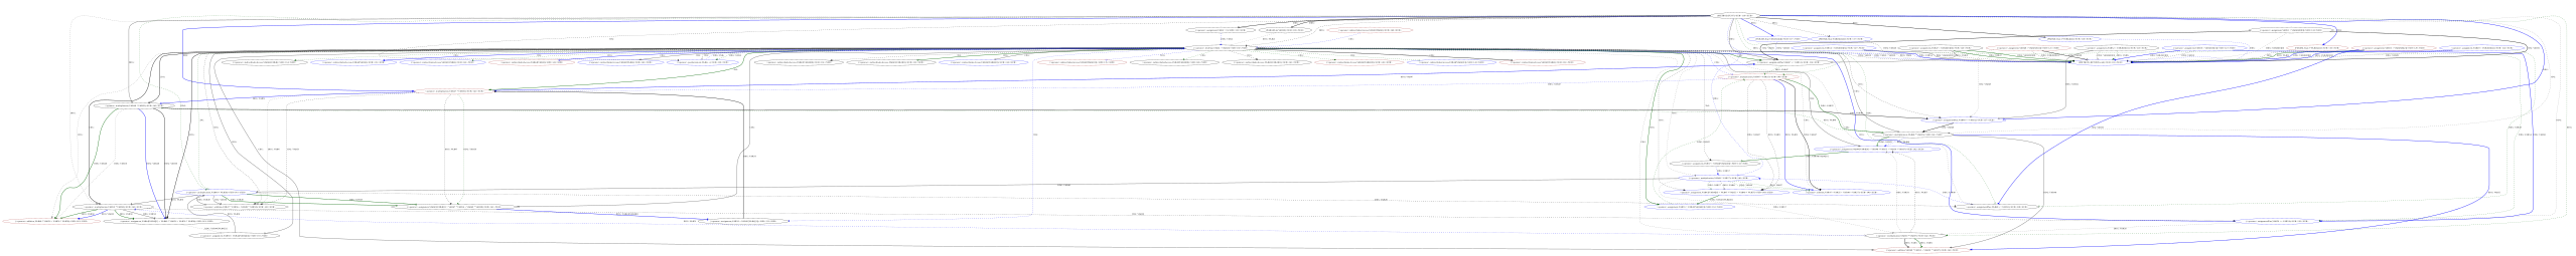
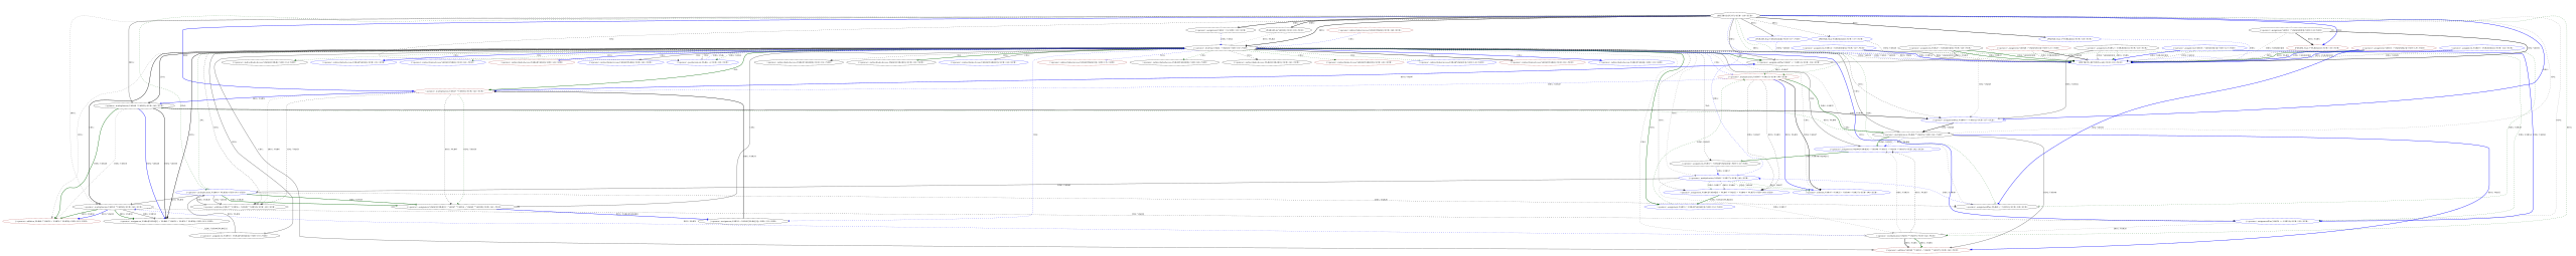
  digraph {
    fontname="Liberation Serif"
    node [color=black fontname="Liberation Serif"]
    edge [arrowhead=odot color=black fontname="Liberation Serif" style=dashed]
    n1 [label="(METHOD,FUN7)<SUB>116</SUB>"]
    n2 [color=brown label="(PARAM,float (*VAR43)[2])<SUB>116</SUB>"]
    n3 [color=blue label="(PARAM,float (*VAR44)[2])<SUB>116</SUB>"]
    n4 [color=blue label="(PARAM,float VAR45[2][4])<SUB>117</SUB>"]
    n5 [color=blue label="(PARAM,float VAR46[2][4])<SUB>117</SUB>"]
    n6 [label="(PARAM,int VAR20)<SUB>118</SUB>"]
    n7 [label="(&lt;operator&gt;.lessThan,VAR4 &lt; VAR20)<SUB>130</SUB>"]
    n8 [color=blue label="(&lt;operator&gt;.postIncrement,VAR4++)<SUB>130</SUB>"]
    n9 [label="(&lt;operator&gt;.assignment,VAR4 = 0)<SUB>130</SUB>"]
    n10 [label="(&lt;operator&gt;.assignmentPlus,VAR47 += VAR51)<SUB>136</SUB>"]
    n11 [color=blue label="(&lt;operator&gt;.assignmentPlus,VAR48 += VAR52)<SUB>137</SUB>"]
    n12 [label="(&lt;operator&gt;.assignmentPlus,VAR49 += VAR53)<SUB>138</SUB>"]
    n13 [color=blue label="(&lt;operator&gt;.assignmentPlus,VAR50 += VAR54)<SUB>139</SUB>"]
    n14 [color=brown label="(&lt;operator&gt;.multiplication,VAR47 * VAR55)<SUB>140</SUB>"]
    n15 [color=blue label="(&lt;operator&gt;.multiplication,VAR49 * VAR57)<SUB>140</SUB>"]
    n16 [color=brown label="(&lt;operator&gt;.multiplication,VAR47 * VAR56)<SUB>141</SUB>"]
    n17 [color=blue label="(&lt;operator&gt;.multiplication,VAR49 * VAR58)<SUB>141</SUB>"]
    n18 [label="(&lt;operator&gt;.multiplication,VAR48 * VAR55)<SUB>142</SUB>"]
    n19 [label="(&lt;operator&gt;.multiplication,VAR50 * VAR57)<SUB>142</SUB>"]
    n20 [label="(&lt;operator&gt;.multiplication,VAR48 * VAR56)<SUB>143</SUB>"]
    n21 [label="(&lt;operator&gt;.multiplication,VAR50 * VAR58)<SUB>143</SUB>"]
    n22 [color=blue label="(METHOD_RETURN,void)<SUB>116</SUB>"]
    n23 [color=blue label="(&lt;operator&gt;.assignment,VAR55 = VAR43[VAR4][0])<SUB>132</SUB>"]
    n24 [label="(&lt;operator&gt;.assignment,VAR56 = VAR43[VAR4][1])<SUB>133</SUB>"]
    n25 [label="(&lt;operator&gt;.assignment,VAR57 = VAR44[VAR4][0])<SUB>134</SUB>"]
    n26 [label="(&lt;operator&gt;.assignment,VAR58 = VAR44[VAR4][1])<SUB>135</SUB>"]
    n27 [color=blue label="(&lt;operator&gt;.assignment,VAR43[VAR4][0] = VAR47 * VAR55 + VAR49 * VAR57)<SUB>140</SUB>"]
    n28 [label="(&lt;operator&gt;.assignment,VAR43[VAR4][1] = VAR47 * VAR56 + VAR49 * VAR58)<SUB>141</SUB>"]
    n29 [color=blue label="(&lt;operator&gt;.assignment,VAR44[VAR4][0] = VAR48 * VAR55 + VAR50 * VAR57)<SUB>142</SUB>"]
    n30 [label="(&lt;operator&gt;.assignment,VAR44[VAR4][1] = VAR48 * VAR56 + VAR50 * VAR58)<SUB>143</SUB>"]
    n31 [color=blue label="(&lt;operator&gt;.addition,VAR47 * VAR55 + VAR49 * VAR57)<SUB>140</SUB>"]
    n32 [label="(&lt;operator&gt;.addition,VAR47 * VAR56 + VAR49 * VAR58)<SUB>141</SUB>"]
    n33 [color=brown label="(&lt;operator&gt;.addition,VAR48 * VAR55 + VAR50 * VAR57)<SUB>142</SUB>"]
    n34 [color=brown label="(&lt;operator&gt;.addition,VAR48 * VAR56 + VAR50 * VAR58)<SUB>143</SUB>"]
    n35 [label="(&lt;operator&gt;.indirectIndexAccess,VAR43[VAR4][0])<SUB>132</SUB>"]
    n36 [label="(&lt;operator&gt;.indirectIndexAccess,VAR43[VAR4][1])<SUB>133</SUB>"]
    n37 [color=blue label="(&lt;operator&gt;.indirectIndexAccess,VAR44[VAR4][0])<SUB>134</SUB>"]
    n38 [color=brown label="(&lt;operator&gt;.indirectIndexAccess,VAR44[VAR4][1])<SUB>135</SUB>"]
    n39 [label="(&lt;operator&gt;.indirectIndexAccess,VAR43[VAR4][0])<SUB>140</SUB>"]
    n40 [label="(&lt;operator&gt;.indirectIndexAccess,VAR43[VAR4][1])<SUB>141</SUB>"]
    n41 [color=brown label="(&lt;operator&gt;.indirectIndexAccess,VAR44[VAR4][0])<SUB>142</SUB>"]
    n42 [color=blue label="(&lt;operator&gt;.indirectIndexAccess,VAR44[VAR4][1])<SUB>143</SUB>"]
    n43 [color=brown label="(&lt;operator&gt;.indirectIndexAccess,VAR43[VAR4])<SUB>132</SUB>"]
+   n44 [color=blue label="(&lt;operator&gt;.indirectIndexAccess,VAR43[VAR4])<SUB>133</SUB>"]
    n45 [label="(&lt;operator&gt;.indirectIndexAccess,VAR44[VAR4])<SUB>134</SUB>"]
    n46 [color=blue label="(&lt;operator&gt;.indirectIndexAccess,VAR44[VAR4])<SUB>135</SUB>"]
    n47 [color=blue label="(&lt;operator&gt;.indirectIndexAccess,VAR43[VAR4])<SUB>141</SUB>"]
    n48 [color=brown label="(&lt;operator&gt;.indirectIndexAccess,VAR44[VAR4])<SUB>142</SUB>"]
    n49 [color=blue label="(&lt;operator&gt;.indirectIndexAccess,VAR44[VAR4])<SUB>143</SUB>"]
    n50 [label="(&lt;operator&gt;.assignment,VAR47 = VAR45[0][0])<SUB>120</SUB>"]
    n51 [color=brown label="(&lt;operator&gt;.assignment,VAR48 = VAR45[0][1])<SUB>121</SUB>"]
    n52 [color=blue label="(&lt;operator&gt;.assignment,VAR49 = VAR45[0][2])<SUB>122</SUB>"]
    n53 [color=blue label="(&lt;operator&gt;.assignment,VAR50 = VAR45[0][3])<SUB>123</SUB>"]
    n54 [label="(&lt;operator&gt;.assignment,VAR51 = VAR46[0][0])<SUB>124</SUB>"]
    n55 [label="(&lt;operator&gt;.assignment,VAR52 = VAR46[0][1])<SUB>125</SUB>"]
    n56 [color=brown label="(&lt;operator&gt;.assignment,VAR53 = VAR46[0][2])<SUB>126</SUB>"]
    n57 [color=blue label="(&lt;operator&gt;.assignment,VAR54 = VAR46[0][3])<SUB>127</SUB>"]
    n58 [color=brown label="(&lt;operator&gt;.indirectIndexAccess,VAR43[VAR4])<SUB>140</SUB>"]
    n1 -> n2 [arrowhead=normal color=blue label="DDG: " style=bold]
    n1 -> n3 [label="DDG: " style=bold]
-   n1 -> n4 [arrowhead=normal color=blue label="DDG: " style=bold]
+   n1 -> n4 [arrowhead=normal color=gray40 label="DDG: " style=bold]
    n1 -> n5 [arrowhead=tee label="DDG: "]
    n1 -> n6 [label="DDG: " style=bold]
-   n1 -> n7 [arrowhead=tee label="DDG: "]
+   n1 -> n7 [arrowhead=tee label="DDG: " style=bold]
    n1 -> n8 [arrowhead=tee label="DDG: "]
    n1 -> n9 [label="DDG: " style=bold]
    n1 -> n10 [arrowhead=tee color=gray40 label="DDG: " style=bold]
    n1 -> n11 [color=blue label="DDG: " style=bold]
    n1 -> n12 [color=darkgreen label="DDG: "]
    n1 -> n13 [color=gray40 label="DDG: "]
    n1 -> n14 [arrowhead=tee color=darkgreen label="DDG: "]
    n1 -> n15 [color=blue label="DDG: "]
    n1 -> n16 [arrowhead=normal color=blue label="DDG: " style=bold]
    n1 -> n17 [arrowhead=tee color=darkgreen label="DDG: "]
    n1 -> n18 [arrowhead=normal color=gray40 label="DDG: "]
    n1 -> n19 [arrowhead=normal color=darkgreen label="DDG: "]
    n1 -> n20 [color=gray40 label="DDG: " style=bold]
    n1 -> n21 [arrowhead=normal color=gray40 label="DDG: "]
    n2 -> n22 [label="DDG: "]
    n3 -> n22 [color=blue label="DDG: "]
    n4 -> n22 [arrowhead=normal color=blue label="DDG: VAR45"]
    n5 -> n22 [arrowhead=tee label="DDG: VAR46"]
    n6 -> n7 [color=gray40 label="DDG: VAR20"]
    n7 -> n7 [arrowhead=normal color=gray40 label="CDG: " style=bold]
    n7 -> n8 [arrowhead=normal color=darkgreen label="DDG: VAR4"]
    n7 -> n8 [label="CDG: "]
    n7 -> n10 [arrowhead=normal color=darkgreen label="CDG: " style=bold]
    n7 -> n11 [arrowhead=normal label="CDG: "]
    n7 -> n12 [arrowhead=normal color=gray40 label="CDG: "]
    n7 -> n13 [color=blue label="CDG: " style=bold]
    n7 -> n14 [color=blue label="CDG: "]
    n7 -> n15 [arrowhead=tee color=gray40 label="CDG: "]
    n7 -> n16 [arrowhead=normal color=darkgreen label="CDG: " style=bold]
    n7 -> n17 [color=darkgreen label="CDG: "]
    n7 -> n18 [color=gray40 label="CDG: " style=bold]
    n7 -> n19 [color=gray40 label="CDG: "]
    n7 -> n20 [label="CDG: " style=bold]
    n7 -> n21 [label="CDG: " style=bold]
    n7 -> n22 [arrowhead=normal color=gray40 label="DDG: VAR4"]
    n7 -> n22 [arrowhead=tee label="DDG: VAR20"]
    n7 -> n22 [color=blue label="DDG: VAR4 &lt; VAR20"]
    n7 -> n23 [arrowhead=normal color=darkgreen label="CDG: " style=bold]
    n7 -> n24 [arrowhead=tee color=blue label="CDG: "]
    n7 -> n25 [arrowhead=normal label="CDG: "]
    n7 -> n26 [color=gray40 label="CDG: " style=bold]
    n7 -> n27 [arrowhead=normal label="CDG: "]
    n7 -> n28 [arrowhead=normal color=gray40 label="CDG: " style=bold]
    n7 -> n29 [arrowhead=normal color=gray40 label="CDG: " style=bold]
    n7 -> n30 [arrowhead=normal label="CDG: " style=bold]
    n7 -> n31 [arrowhead=normal color=gray40 label="CDG: "]
    n7 -> n32 [arrowhead=normal label="CDG: "]
    n7 -> n33 [arrowhead=normal color=gray40 label="CDG: " style=bold]
    n7 -> n34 [arrowhead=normal color=gray40 label="CDG: "]
    n7 -> n35 [arrowhead=normal label="CDG: "]
    n7 -> n36 [color=darkgreen label="CDG: " style=bold]
    n7 -> n37 [color=gray40 label="CDG: " style=bold]
    n7 -> n38 [color=blue label="CDG: "]
    n7 -> n39 [arrowhead=tee color=darkgreen label="CDG: "]
    n7 -> n40 [arrowhead=normal label="CDG: "]
    n7 -> n41 [arrowhead=normal color=darkgreen label="CDG: "]
    n7 -> n42 [color=darkgreen label="CDG: "]
    n7 -> n43 [label="CDG: " style=bold]
+   n7 -> n44 [arrowhead=normal color=blue label="CDG: " style=bold]
    n7 -> n45 [arrowhead=normal color=darkgreen label="CDG: "]
    n7 -> n46 [arrowhead=tee color=blue label="CDG: " style=bold]
    n7 -> n47 [arrowhead=tee color=darkgreen label="CDG: "]
    n7 -> n48 [color=blue label="CDG: " style=bold]
    n7 -> n49 [arrowhead=normal color=gray40 label="CDG: " style=bold]
    n8 -> n7 [arrowhead=tee color=blue label="DDG: VAR4"]
    n9 -> n7 [arrowhead=tee color=blue label="DDG: VAR4"]
    n10 -> n14 [arrowhead=tee color=darkgreen label="DDG: VAR47"]
    n11 -> n18 [arrowhead=normal label="DDG: VAR48" style=bold]
    n12 -> n15 [arrowhead=normal color=blue label="DDG: VAR49"]
    n13 -> n19 [color=gray40 label="DDG: VAR50"]
    n14 -> n16 [arrowhead=normal color=blue label="DDG: VAR47"]
    n14 -> n18 [color=darkgreen label="DDG: VAR55" style=bold]
    n14 -> n27 [arrowhead=normal label="DDG: VAR47"]
    n14 -> n27 [arrowhead=normal label="DDG: VAR55"]
    n14 -> n31 [arrowhead=tee label="DDG: VAR47" style=bold]
    n14 -> n31 [color=blue label="DDG: VAR55" style=bold]
    n15 -> n17 [arrowhead=normal color=gray40 label="DDG: VAR49" style=bold]
    n15 -> n19 [arrowhead=tee color=gray40 label="DDG: VAR57"]
    n15 -> n27 [label="DDG: VAR49"]
    n15 -> n27 [color=darkgreen label="DDG: VAR57"]
    n15 -> n31 [color=darkgreen label="DDG: VAR49"]
    n15 -> n31 [arrowhead=tee color=darkgreen label="DDG: VAR57"]
    n16 -> n10 [arrowhead=tee color=blue label="DDG: VAR47" style=bold]
    n16 -> n20 [color=blue label="DDG: VAR56" style=bold]
    n16 -> n28 [arrowhead=tee label="DDG: VAR47"]
    n16 -> n28 [arrowhead=tee color=darkgreen label="DDG: VAR56"]
    n16 -> n32 [arrowhead=normal color=gray40 label="DDG: VAR47"]
    n16 -> n32 [arrowhead=normal label="DDG: VAR56"]
    n17 -> n12 [arrowhead=tee label="DDG: VAR49"]
    n17 -> n21 [arrowhead=tee color=gray40 label="DDG: VAR58" style=bold]
    n17 -> n28 [color=darkgreen label="DDG: VAR49" style=bold]
    n17 -> n28 [color=darkgreen label="DDG: VAR58" style=bold]
    n17 -> n32 [color=gray40 label="DDG: VAR49" style=bold]
    n17 -> n32 [arrowhead=tee color=gray40 label="DDG: VAR58" style=bold]
    n18 -> n20 [color=darkgreen label="DDG: VAR48"]
    n18 -> n29 [arrowhead=normal color=blue label="DDG: VAR48"]
    n18 -> n29 [color=darkgreen label="DDG: VAR55" style=bold]
    n18 -> n33 [arrowhead=normal color=gray40 label="DDG: VAR48" style=bold]
    n18 -> n33 [arrowhead=normal color=blue label="DDG: VAR55" style=bold]
    n19 -> n21 [arrowhead=tee color=blue label="DDG: VAR50"]
    n19 -> n29 [arrowhead=tee color=gray40 label="DDG: VAR50"]
    n19 -> n29 [arrowhead=tee label="DDG: VAR57"]
    n19 -> n33 [arrowhead=tee color=darkgreen label="DDG: VAR50" style=bold]
    n19 -> n33 [label="DDG: VAR57" style=bold]
    n20 -> n11 [arrowhead=tee label="DDG: VAR48" style=bold]
    n20 -> n30 [arrowhead=tee color=blue label="DDG: VAR48" style=bold]
    n20 -> n30 [arrowhead=tee label="DDG: VAR56" style=bold]
    n20 -> n34 [arrowhead=tee color=darkgreen label="DDG: VAR48" style=bold]
    n20 -> n34 [arrowhead=tee color=gray40 label="DDG: VAR56"]
    n21 -> n13 [arrowhead=normal label="DDG: VAR50"]
    n21 -> n30 [arrowhead=tee color=darkgreen label="DDG: VAR50" style=bold]
    n21 -> n30 [arrowhead=tee color=gray40 label="DDG: VAR58" style=bold]
    n21 -> n34 [color=darkgreen label="DDG: VAR50" style=bold]
    n21 -> n34 [arrowhead=normal color=blue label="DDG: VAR58" style=bold]
    n23 -> n14 [arrowhead=tee color=darkgreen label="DDG: VAR55"]
    n24 -> n16 [arrowhead=tee label="DDG: VAR56" style=bold]
    n25 -> n15 [arrowhead=normal color=blue label="DDG: VAR57"]
    n26 -> n17 [arrowhead=normal color=gray40 label="DDG: VAR58" style=bold]
    n27 -> n23 [color=darkgreen label="DDG: VAR43[VAR4][0]" style=bold]
    n28 -> n24 [arrowhead=tee color=blue label="DDG: VAR43[VAR4][1]" style=bold]
    n29 -> n25 [color=darkgreen label="DDG: VAR44[VAR4][0]" style=bold]
    n30 -> n26 [color=gray40 label="DDG: VAR44[VAR4][1]"]
    n50 -> n10 [color=gray40 label="DDG: VAR47" style=bold]
    n50 -> n22 [color=darkgreen label="DDG: VAR47" style=bold]
    n50 -> n22 [arrowhead=tee color=darkgreen label="DDG: VAR45[0][0]" style=bold]
    n51 -> n11 [arrowhead=normal color=gray40 label="DDG: VAR48"]
    n51 -> n22 [label="DDG: VAR48" style=bold]
    n51 -> n22 [arrowhead=normal label="DDG: VAR45[0][1]"]
    n52 -> n12 [color=darkgreen label="DDG: VAR49"]
    n52 -> n22 [arrowhead=normal label="DDG: VAR49"]
    n52 -> n22 [color=blue label="DDG: VAR45[0][2]" style=bold]
    n53 -> n13 [arrowhead=normal color=blue label="DDG: VAR50" style=bold]
    n53 -> n22 [arrowhead=tee label="DDG: VAR50"]
    n53 -> n22 [arrowhead=tee color=blue label="DDG: VAR45[0][3]" style=bold]
-   n54 -> n10 [arrowhead=normal label="DDG: VAR51" style=bold]
+   n54 -> n2 [arrowhead=normal label="DDG: VAR51" style=bold]
    n54 -> n22 [arrowhead=tee label="DDG: VAR51" style=bold]
    n54 -> n22 [color=gray40 label="DDG: VAR46[0][0]"]
    n55 -> n11 [color=gray40 label="DDG: VAR52" style=bold]
    n55 -> n22 [arrowhead=normal color=darkgreen label="DDG: VAR52"]
    n55 -> n22 [label="DDG: VAR46[0][1]"]
    n56 -> n12 [arrowhead=tee color=blue label="DDG: VAR53" style=bold]
    n56 -> n22 [color=darkgreen label="DDG: VAR53" style=bold]
    n56 -> n22 [arrowhead=normal color=blue label="DDG: VAR46[0][2]" style=bold]
    n57 -> n13 [arrowhead=tee color=darkgreen label="DDG: VAR54"]
    n57 -> n22 [arrowhead=normal color=blue label="DDG: VAR54" style=bold]
    n57 -> n22 [color=gray40 label="DDG: VAR46[0][3]" style=bold]
    n58 -> n7 [color=blue label="CDG: "]
  }
